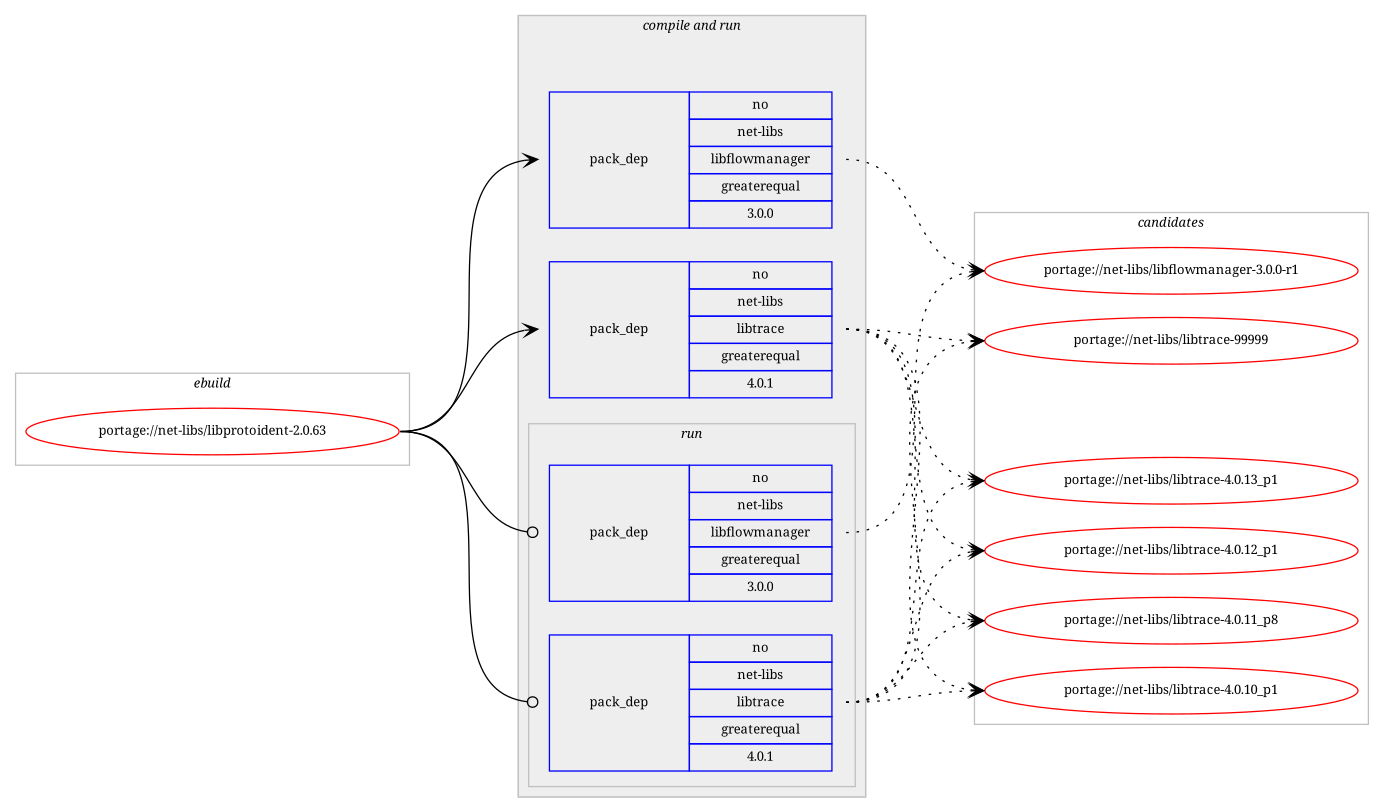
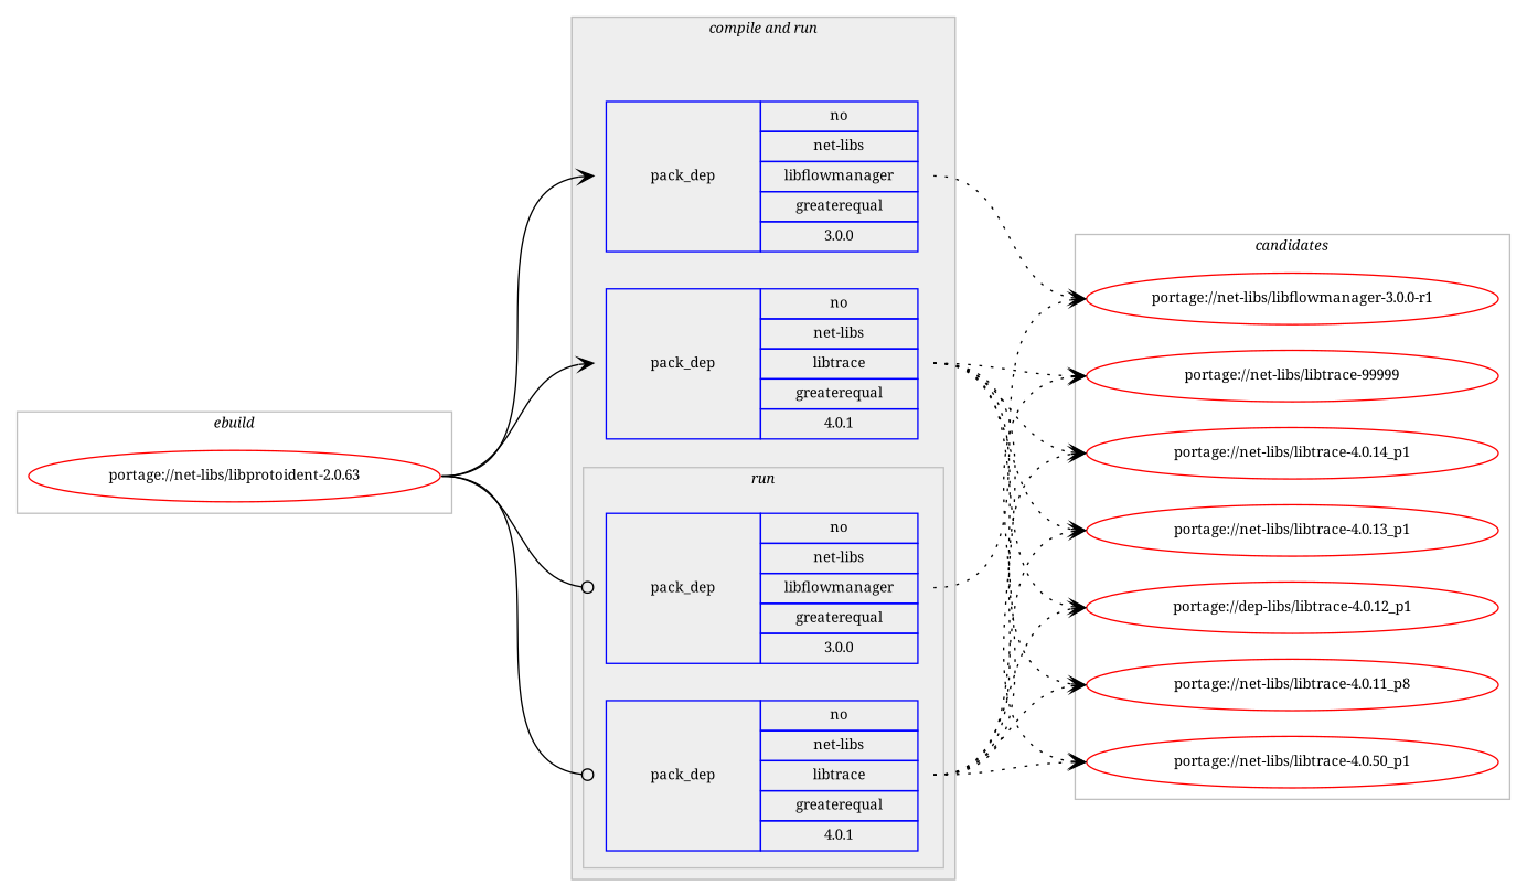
  digraph {
    compound=true
    concentrate=true
    fontname="Noto Serif"
    fontsize=10
    newrank=true
    rankdir=LR
    ranksep=1.5
    node [color=red fontname="Noto Serif" fontsize=10]
    edge [arrowhead=vee fontname="Noto Serif" headport=w style=dotted tailport=e weight=100]
    n1 [label="portage://net-libs/libprotoident-2.0.63" width=4]
    n2 [color=blue label=<<TABLE BORDER="0" CELLBORDER="1" CELLSPACING="0" CELLPADDING="4" WIDTH="220"><TR><TD ROWSPAN="6" CELLPADDING="30">pack_dep</TD></TR><TR><TD WIDTH="110">no</TD></TR><TR><TD>net-libs</TD></TR><TR><TD>libflowmanager</TD></TR><TR><TD>greaterequal</TD></TR><TR><TD>3.0.0</TD></TR></TABLE>> shape=none]
    n3 [color=blue label=<<TABLE BORDER="0" CELLBORDER="1" CELLSPACING="0" CELLPADDING="4" WIDTH="220"><TR><TD ROWSPAN="6" CELLPADDING="30">pack_dep</TD></TR><TR><TD WIDTH="110">no</TD></TR><TR><TD>net-libs</TD></TR><TR><TD>libtrace</TD></TR><TR><TD>greaterequal</TD></TR><TR><TD>4.0.1</TD></TR></TABLE>> shape=none]
    n4 [color=blue label=<<TABLE BORDER="0" CELLBORDER="1" CELLSPACING="0" CELLPADDING="4" WIDTH="220"><TR><TD ROWSPAN="6" CELLPADDING="30">pack_dep</TD></TR><TR><TD WIDTH="110">no</TD></TR><TR><TD>net-libs</TD></TR><TR><TD>libflowmanager</TD></TR><TR><TD>greaterequal</TD></TR><TR><TD>3.0.0</TD></TR></TABLE>> shape=none]
    n5 [color=blue label=<<TABLE BORDER="0" CELLBORDER="1" CELLSPACING="0" CELLPADDING="4" WIDTH="220"><TR><TD ROWSPAN="6" CELLPADDING="30">pack_dep</TD></TR><TR><TD WIDTH="110">no</TD></TR><TR><TD>net-libs</TD></TR><TR><TD>libtrace</TD></TR><TR><TD>greaterequal</TD></TR><TR><TD>4.0.1</TD></TR></TABLE>> shape=none]
    n6 [label="portage://net-libs/libflowmanager-3.0.0-r1" width=4]
    n7 [label="portage://net-libs/libtrace-99999" width=4]
+   n8 [label="portage://net-libs/libtrace-4.0.14_p1" width=4]
    n9 [label="portage://net-libs/libtrace-4.0.13_p1" width=4]
-   n10 [label="portage://net-libs/libtrace-4.0.12_p1" width=4]
+   n10 [label="portage://dep-libs/libtrace-4.0.12_p1" width=4]
    n11 [label="portage://net-libs/libtrace-4.0.11_p8" width=4]
-   n12 [label="portage://net-libs/libtrace-4.0.10_p1" width=4]
+   n12 [label="portage://net-libs/libtrace-4.0.50_p1" width=4]
    subgraph cluster_1 {
      color=gray
      label=<<i>ebuild</i>>
      rank=same
      n1
    }
    subgraph cluster_2 {
      color=gray
      label=<<i>dependencies</i>>
      subgraph cluster_3 {
        color=gray
        fillcolor="#eeeeee"
        label=<<i>compile</i>>
        style=filled
        subgraph sub_4 {
          color=gray
          fillcolor="#eeeeee"
          label=<<i>compile</i>>
          style=filled
          n2
        }
        subgraph sub_5 {
          color=gray
          fillcolor="#eeeeee"
          label=<<i>compile</i>>
          style=filled
          n3
        }
      }
      subgraph cluster_6 {
        color=gray
        fillcolor="#eeeeee"
        label=<<i>compile and run</i>>
        style=filled
      }
      subgraph cluster_7 {
        color=gray
        fillcolor="#eeeeee"
        label=<<i>run</i>>
        style=filled
        subgraph sub_8 {
          color=gray
          fillcolor="#eeeeee"
          label=<<i>run</i>>
          style=filled
          n4
        }
        subgraph sub_9 {
          color=gray
          fillcolor="#eeeeee"
          label=<<i>run</i>>
          style=filled
          n5
        }
      }
    }
    subgraph cluster_10 {
      color=gray
      label=<<i>candidates</i>>
      rank=same
      subgraph sub_11 {
        color=black
        label=<<i>candidates</i>>
        nodesep=1
        rank=same
        n6
      }
      subgraph sub_12 {
        color=black
        label=<<i>candidates</i>>
        nodesep=1
        rank=same
        n7
+       n8
        n9
        n10
        n11
        n12
      }
      subgraph sub_13 {
        color=black
        label=<<i>candidates</i>>
        nodesep=1
        rank=same
        n6
      }
      subgraph sub_14 {
        color=black
        label=<<i>candidates</i>>
        nodesep=1
        rank=same
        n7
+       n8
        n9
        n10
        n11
        n12
      }
    }
    n1 -> n2 [style=solid weight=20]
    n1 -> n3 [style=solid weight=20]
    n1 -> n4 [arrowhead=odot style=solid weight=20]
    n1 -> n5 [arrowhead=odot style=solid weight=20]
    n2 -> n6
    n3 -> n7
+   n3 -> n8
    n3 -> n9
    n3 -> n10
    n3 -> n11
    n3 -> n12
    n4 -> n6
    n5 -> n7
+   n5 -> n8
    n5 -> n9
    n5 -> n10
    n5 -> n11
    n5 -> n12
  }
